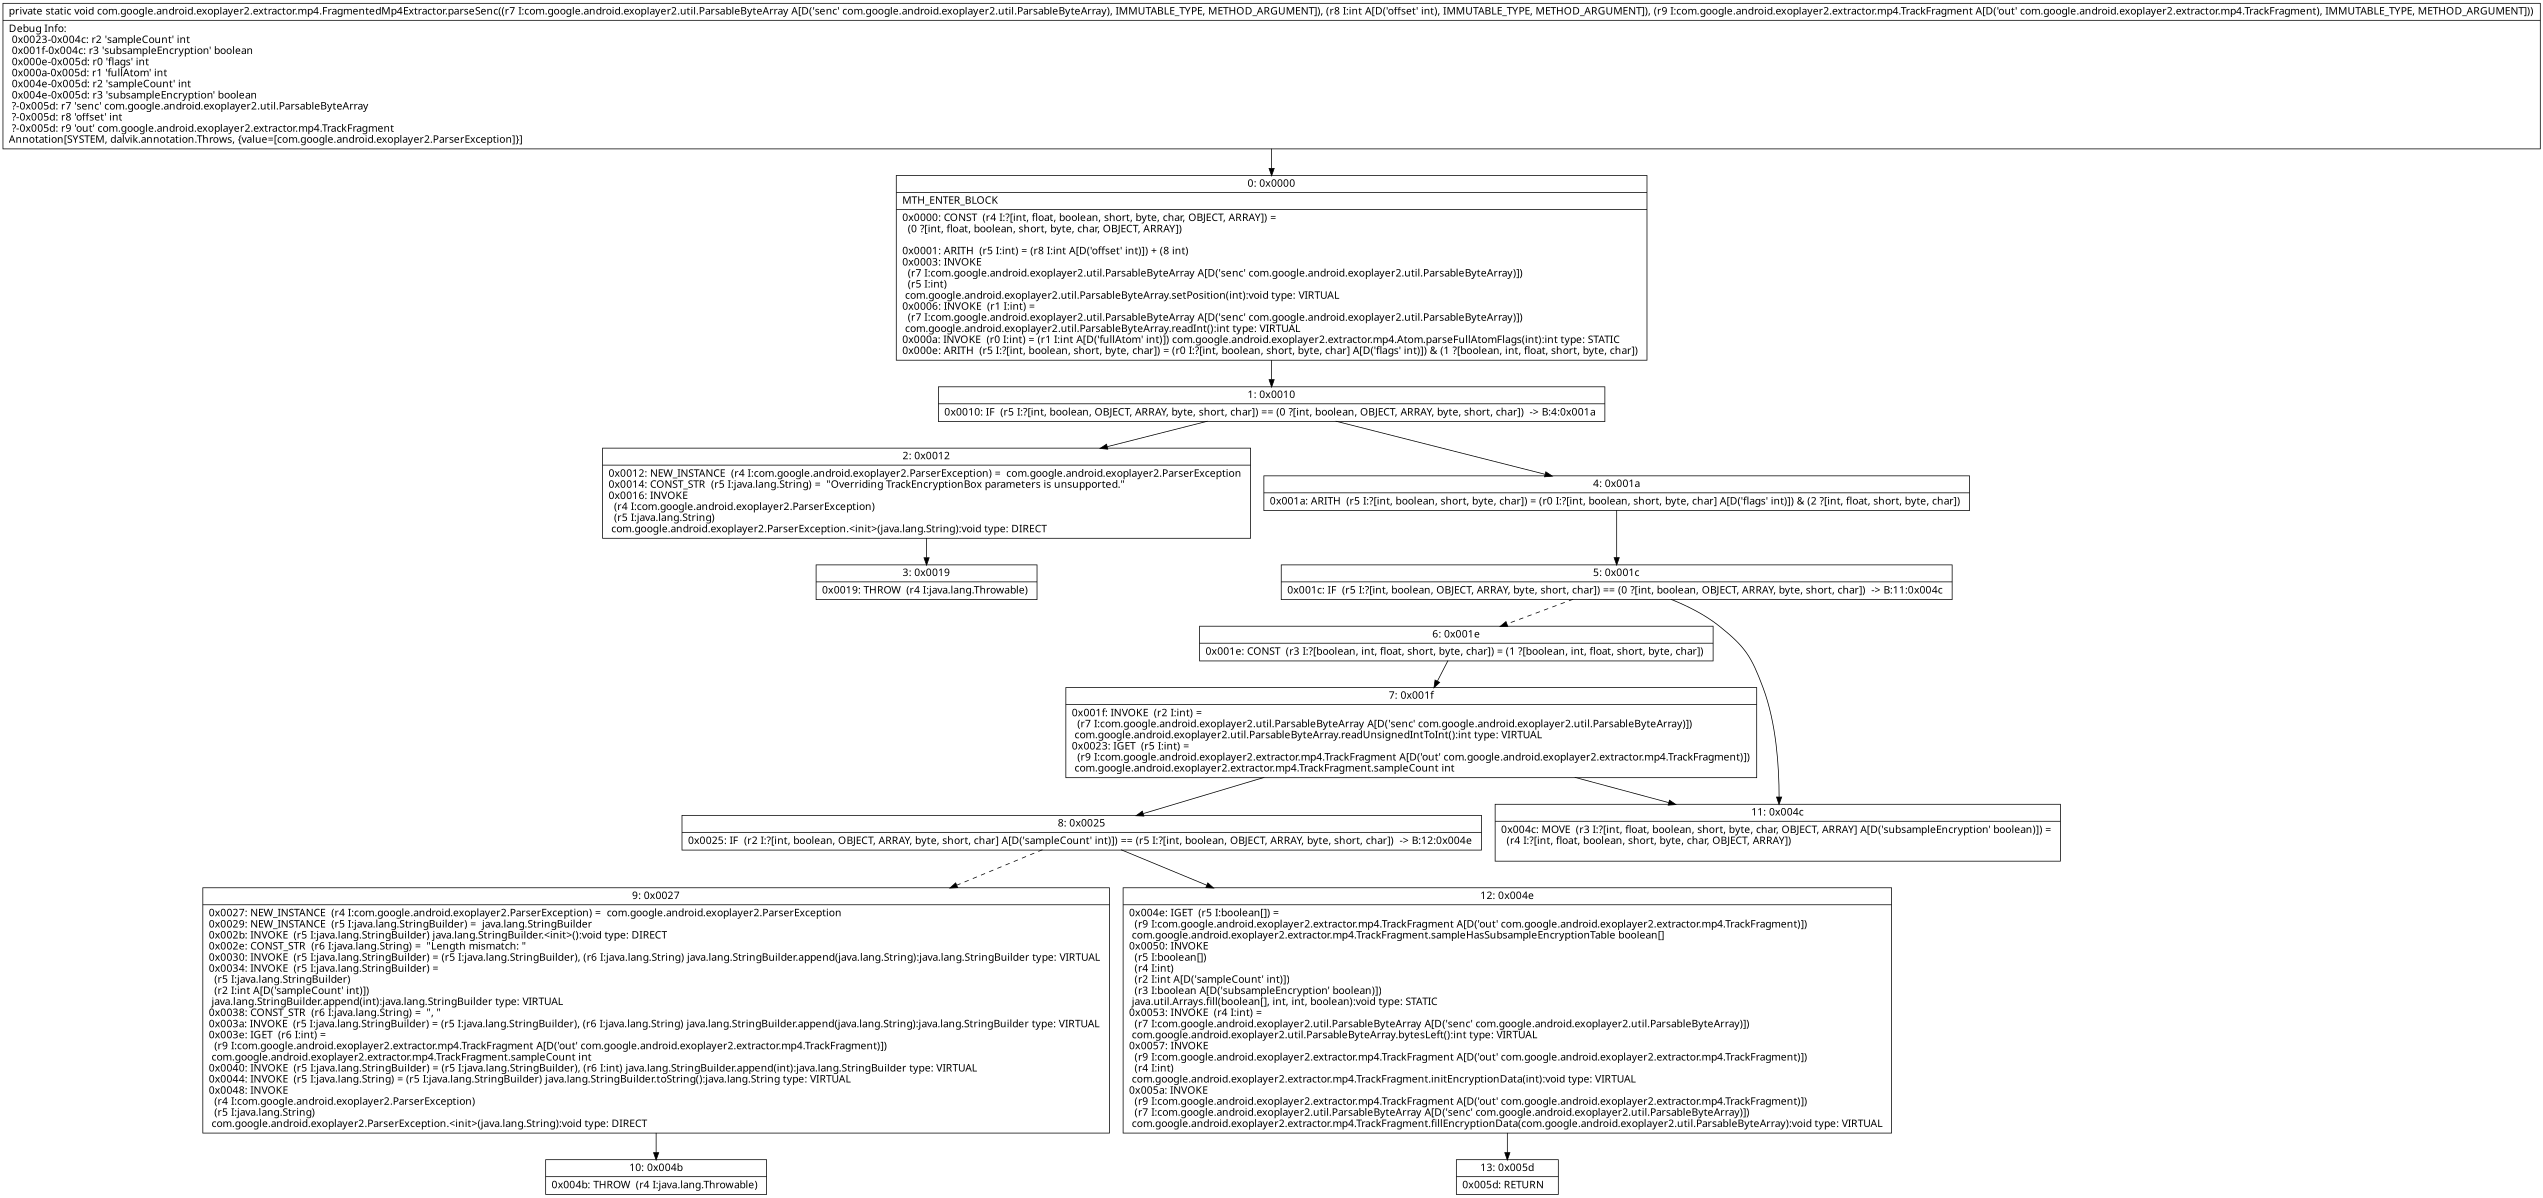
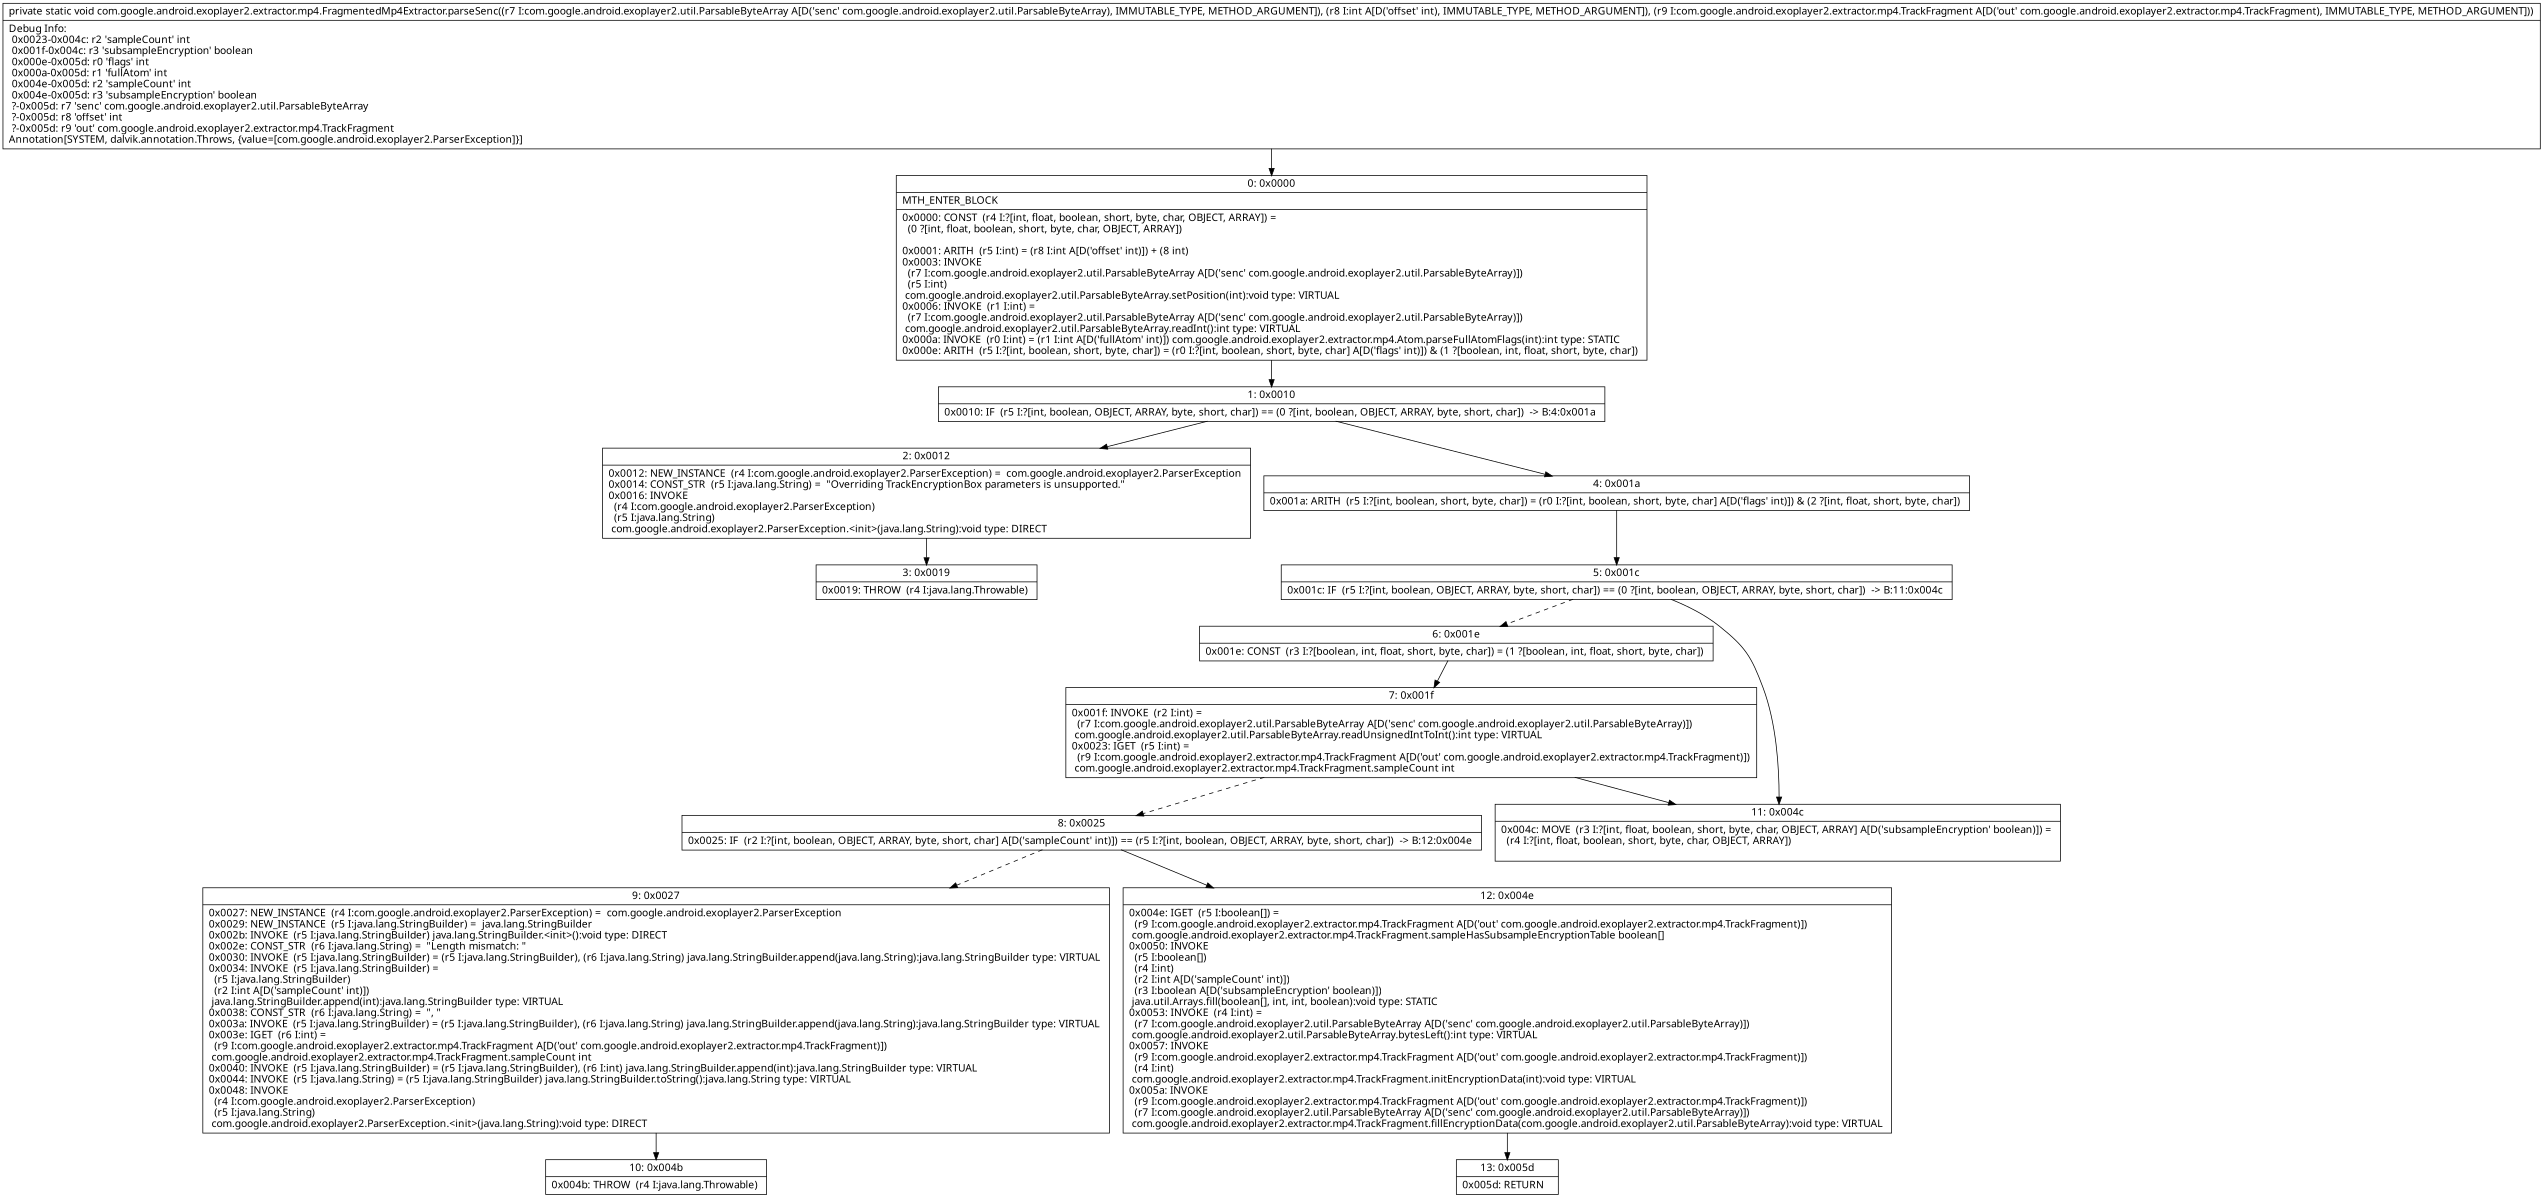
  digraph {
    fontname="Noto Sans"
    node [fontname="Noto Sans" shape=record]
    edge [fontname="Noto Sans"]
    n1 [label="{0\:\ 0x0000|MTH_ENTER_BLOCK\l|0x0000: CONST  (r4 I:?[int, float, boolean, short, byte, char, OBJECT, ARRAY]) = \l  (0 ?[int, float, boolean, short, byte, char, OBJECT, ARRAY])\l \l0x0001: ARITH  (r5 I:int) = (r8 I:int A[D('offset' int)]) + (8 int) \l0x0003: INVOKE  \l  (r7 I:com.google.android.exoplayer2.util.ParsableByteArray A[D('senc' com.google.android.exoplayer2.util.ParsableByteArray)])\l  (r5 I:int)\l com.google.android.exoplayer2.util.ParsableByteArray.setPosition(int):void type: VIRTUAL \l0x0006: INVOKE  (r1 I:int) = \l  (r7 I:com.google.android.exoplayer2.util.ParsableByteArray A[D('senc' com.google.android.exoplayer2.util.ParsableByteArray)])\l com.google.android.exoplayer2.util.ParsableByteArray.readInt():int type: VIRTUAL \l0x000a: INVOKE  (r0 I:int) = (r1 I:int A[D('fullAtom' int)]) com.google.android.exoplayer2.extractor.mp4.Atom.parseFullAtomFlags(int):int type: STATIC \l0x000e: ARITH  (r5 I:?[int, boolean, short, byte, char]) = (r0 I:?[int, boolean, short, byte, char] A[D('flags' int)]) & (1 ?[boolean, int, float, short, byte, char]) \l}"]
    n2 [label="{1\:\ 0x0010|0x0010: IF  (r5 I:?[int, boolean, OBJECT, ARRAY, byte, short, char]) == (0 ?[int, boolean, OBJECT, ARRAY, byte, short, char])  \-\> B:4:0x001a \l}"]
    n3 [label="{2\:\ 0x0012|0x0012: NEW_INSTANCE  (r4 I:com.google.android.exoplayer2.ParserException) =  com.google.android.exoplayer2.ParserException \l0x0014: CONST_STR  (r5 I:java.lang.String) =  \"Overriding TrackEncryptionBox parameters is unsupported.\" \l0x0016: INVOKE  \l  (r4 I:com.google.android.exoplayer2.ParserException)\l  (r5 I:java.lang.String)\l com.google.android.exoplayer2.ParserException.\<init\>(java.lang.String):void type: DIRECT \l}"]
    n4 [label="{4\:\ 0x001a|0x001a: ARITH  (r5 I:?[int, boolean, short, byte, char]) = (r0 I:?[int, boolean, short, byte, char] A[D('flags' int)]) & (2 ?[int, float, short, byte, char]) \l}"]
    n5 [label="{3\:\ 0x0019|0x0019: THROW  (r4 I:java.lang.Throwable) \l}"]
    n6 [label="{5\:\ 0x001c|0x001c: IF  (r5 I:?[int, boolean, OBJECT, ARRAY, byte, short, char]) == (0 ?[int, boolean, OBJECT, ARRAY, byte, short, char])  \-\> B:11:0x004c \l}"]
    n7 [label="{6\:\ 0x001e|0x001e: CONST  (r3 I:?[boolean, int, float, short, byte, char]) = (1 ?[boolean, int, float, short, byte, char]) \l}"]
    n8 [label="{11\:\ 0x004c|0x004c: MOVE  (r3 I:?[int, float, boolean, short, byte, char, OBJECT, ARRAY] A[D('subsampleEncryption' boolean)]) = \l  (r4 I:?[int, float, boolean, short, byte, char, OBJECT, ARRAY])\l \l}"]
    n9 [label="{7\:\ 0x001f|0x001f: INVOKE  (r2 I:int) = \l  (r7 I:com.google.android.exoplayer2.util.ParsableByteArray A[D('senc' com.google.android.exoplayer2.util.ParsableByteArray)])\l com.google.android.exoplayer2.util.ParsableByteArray.readUnsignedIntToInt():int type: VIRTUAL \l0x0023: IGET  (r5 I:int) = \l  (r9 I:com.google.android.exoplayer2.extractor.mp4.TrackFragment A[D('out' com.google.android.exoplayer2.extractor.mp4.TrackFragment)])\l com.google.android.exoplayer2.extractor.mp4.TrackFragment.sampleCount int \l}"]
    n10 [label="{8\:\ 0x0025|0x0025: IF  (r2 I:?[int, boolean, OBJECT, ARRAY, byte, short, char] A[D('sampleCount' int)]) == (r5 I:?[int, boolean, OBJECT, ARRAY, byte, short, char])  \-\> B:12:0x004e \l}"]
    n11 [label="{9\:\ 0x0027|0x0027: NEW_INSTANCE  (r4 I:com.google.android.exoplayer2.ParserException) =  com.google.android.exoplayer2.ParserException \l0x0029: NEW_INSTANCE  (r5 I:java.lang.StringBuilder) =  java.lang.StringBuilder \l0x002b: INVOKE  (r5 I:java.lang.StringBuilder) java.lang.StringBuilder.\<init\>():void type: DIRECT \l0x002e: CONST_STR  (r6 I:java.lang.String) =  \"Length mismatch: \" \l0x0030: INVOKE  (r5 I:java.lang.StringBuilder) = (r5 I:java.lang.StringBuilder), (r6 I:java.lang.String) java.lang.StringBuilder.append(java.lang.String):java.lang.StringBuilder type: VIRTUAL \l0x0034: INVOKE  (r5 I:java.lang.StringBuilder) = \l  (r5 I:java.lang.StringBuilder)\l  (r2 I:int A[D('sampleCount' int)])\l java.lang.StringBuilder.append(int):java.lang.StringBuilder type: VIRTUAL \l0x0038: CONST_STR  (r6 I:java.lang.String) =  \", \" \l0x003a: INVOKE  (r5 I:java.lang.StringBuilder) = (r5 I:java.lang.StringBuilder), (r6 I:java.lang.String) java.lang.StringBuilder.append(java.lang.String):java.lang.StringBuilder type: VIRTUAL \l0x003e: IGET  (r6 I:int) = \l  (r9 I:com.google.android.exoplayer2.extractor.mp4.TrackFragment A[D('out' com.google.android.exoplayer2.extractor.mp4.TrackFragment)])\l com.google.android.exoplayer2.extractor.mp4.TrackFragment.sampleCount int \l0x0040: INVOKE  (r5 I:java.lang.StringBuilder) = (r5 I:java.lang.StringBuilder), (r6 I:int) java.lang.StringBuilder.append(int):java.lang.StringBuilder type: VIRTUAL \l0x0044: INVOKE  (r5 I:java.lang.String) = (r5 I:java.lang.StringBuilder) java.lang.StringBuilder.toString():java.lang.String type: VIRTUAL \l0x0048: INVOKE  \l  (r4 I:com.google.android.exoplayer2.ParserException)\l  (r5 I:java.lang.String)\l com.google.android.exoplayer2.ParserException.\<init\>(java.lang.String):void type: DIRECT \l}"]
    n12 [label="{12\:\ 0x004e|0x004e: IGET  (r5 I:boolean[]) = \l  (r9 I:com.google.android.exoplayer2.extractor.mp4.TrackFragment A[D('out' com.google.android.exoplayer2.extractor.mp4.TrackFragment)])\l com.google.android.exoplayer2.extractor.mp4.TrackFragment.sampleHasSubsampleEncryptionTable boolean[] \l0x0050: INVOKE  \l  (r5 I:boolean[])\l  (r4 I:int)\l  (r2 I:int A[D('sampleCount' int)])\l  (r3 I:boolean A[D('subsampleEncryption' boolean)])\l java.util.Arrays.fill(boolean[], int, int, boolean):void type: STATIC \l0x0053: INVOKE  (r4 I:int) = \l  (r7 I:com.google.android.exoplayer2.util.ParsableByteArray A[D('senc' com.google.android.exoplayer2.util.ParsableByteArray)])\l com.google.android.exoplayer2.util.ParsableByteArray.bytesLeft():int type: VIRTUAL \l0x0057: INVOKE  \l  (r9 I:com.google.android.exoplayer2.extractor.mp4.TrackFragment A[D('out' com.google.android.exoplayer2.extractor.mp4.TrackFragment)])\l  (r4 I:int)\l com.google.android.exoplayer2.extractor.mp4.TrackFragment.initEncryptionData(int):void type: VIRTUAL \l0x005a: INVOKE  \l  (r9 I:com.google.android.exoplayer2.extractor.mp4.TrackFragment A[D('out' com.google.android.exoplayer2.extractor.mp4.TrackFragment)])\l  (r7 I:com.google.android.exoplayer2.util.ParsableByteArray A[D('senc' com.google.android.exoplayer2.util.ParsableByteArray)])\l com.google.android.exoplayer2.extractor.mp4.TrackFragment.fillEncryptionData(com.google.android.exoplayer2.util.ParsableByteArray):void type: VIRTUAL \l}"]
    n13 [label="{10\:\ 0x004b|0x004b: THROW  (r4 I:java.lang.Throwable) \l}"]
    n14 [label="{13\:\ 0x005d|0x005d: RETURN   \l}"]
    n15 [label="{private static void com.google.android.exoplayer2.extractor.mp4.FragmentedMp4Extractor.parseSenc((r7 I:com.google.android.exoplayer2.util.ParsableByteArray A[D('senc' com.google.android.exoplayer2.util.ParsableByteArray), IMMUTABLE_TYPE, METHOD_ARGUMENT]), (r8 I:int A[D('offset' int), IMMUTABLE_TYPE, METHOD_ARGUMENT]), (r9 I:com.google.android.exoplayer2.extractor.mp4.TrackFragment A[D('out' com.google.android.exoplayer2.extractor.mp4.TrackFragment), IMMUTABLE_TYPE, METHOD_ARGUMENT]))  | Debug Info:\l  0x0023\-0x004c: r2 'sampleCount' int\l  0x001f\-0x004c: r3 'subsampleEncryption' boolean\l  0x000e\-0x005d: r0 'flags' int\l  0x000a\-0x005d: r1 'fullAtom' int\l  0x004e\-0x005d: r2 'sampleCount' int\l  0x004e\-0x005d: r3 'subsampleEncryption' boolean\l  ?\-0x005d: r7 'senc' com.google.android.exoplayer2.util.ParsableByteArray\l  ?\-0x005d: r8 'offset' int\l  ?\-0x005d: r9 'out' com.google.android.exoplayer2.extractor.mp4.TrackFragment\lAnnotation[SYSTEM, dalvik.annotation.Throws, \{value=[com.google.android.exoplayer2.ParserException]\}]\l}"]
    n1 -> n2
    n2 -> n3 [style=solid]
    n2 -> n4
    n3 -> n5
    n4 -> n6
    n6 -> n7 [style=dashed]
    n6 -> n8
    n7 -> n9
    n9 -> n8
-   n9 -> n10
+   n9 -> n10 [style=dashed]
    n10 -> n11 [style=dashed]
    n10 -> n12
    n11 -> n13
    n12 -> n14
    n15 -> n1
  }
